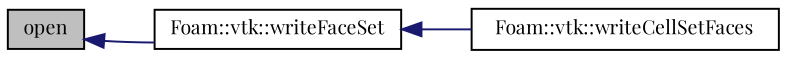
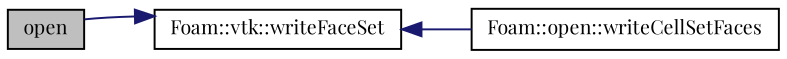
  digraph {
    fontname="Playfair Display"
    rankdir=LR
    node [color=black fontname="Playfair Display" fontsize=10 shape=record]
    edge [color=midnightblue dir=back fontname="Playfair Display" fontsize=10 labelfontname=Helvetica labelfontsize=10 style=solid]
    n1 [fillcolor=grey75 fontcolor=black height=0.2 label=open style=filled width=0.4]
    n2 [height=0.2 label="Foam::vtk::writeFaceSet" width=0.4]
-   n3 [height=0.2 label="Foam::vtk::writeCellSetFaces" width=0.4]
-   n1 -> n2
+   n3 [height=0.2 label="Foam::open::writeCellSetFaces" width=0.4]
+   n2 -> n1
    n2 -> n3
  }
